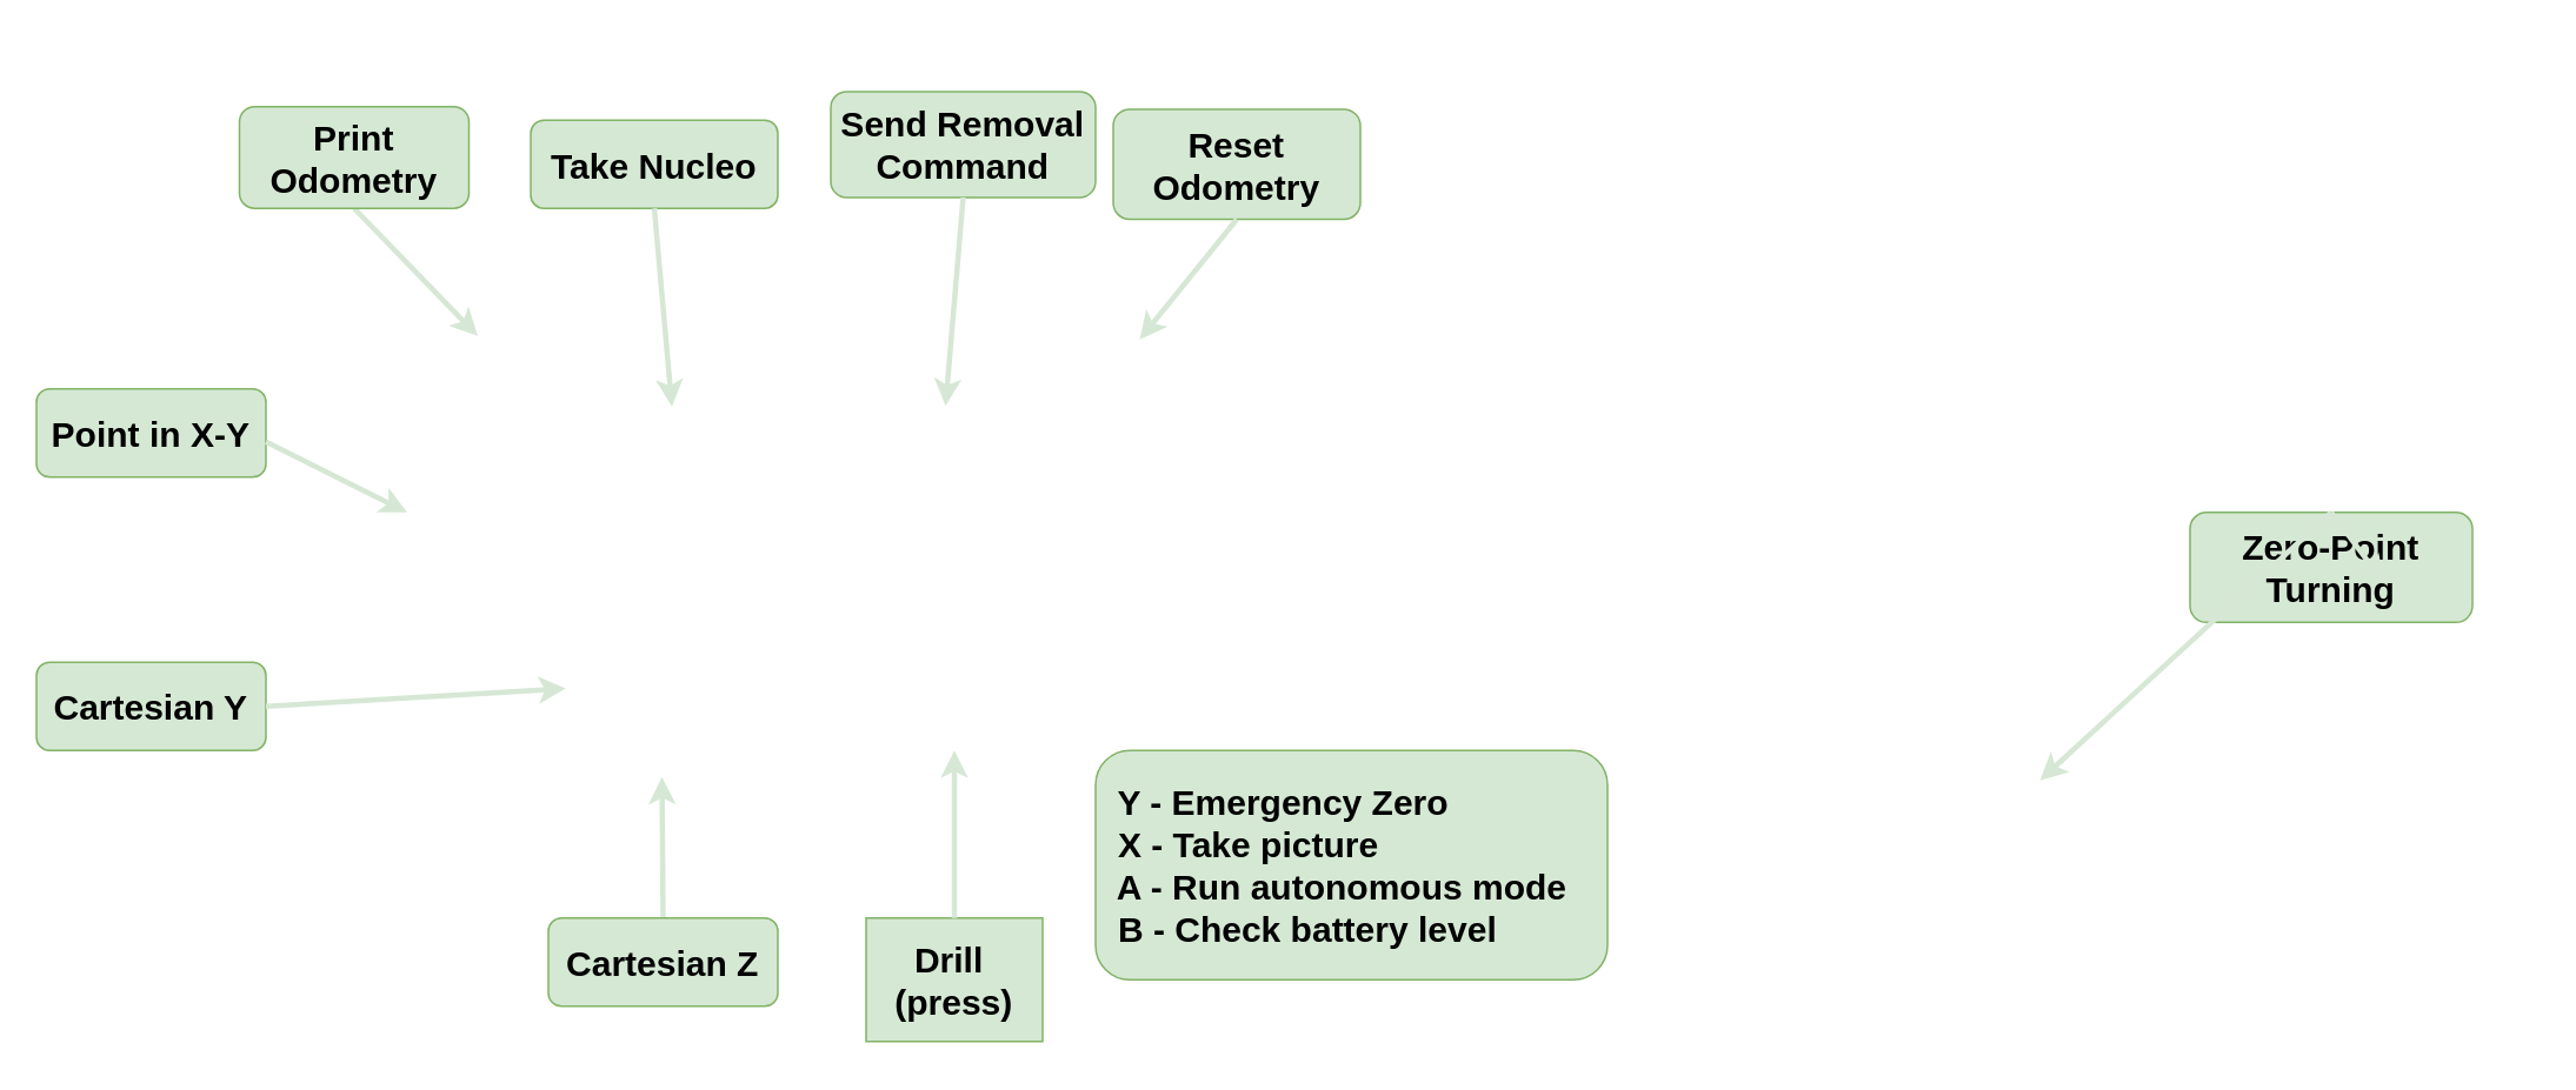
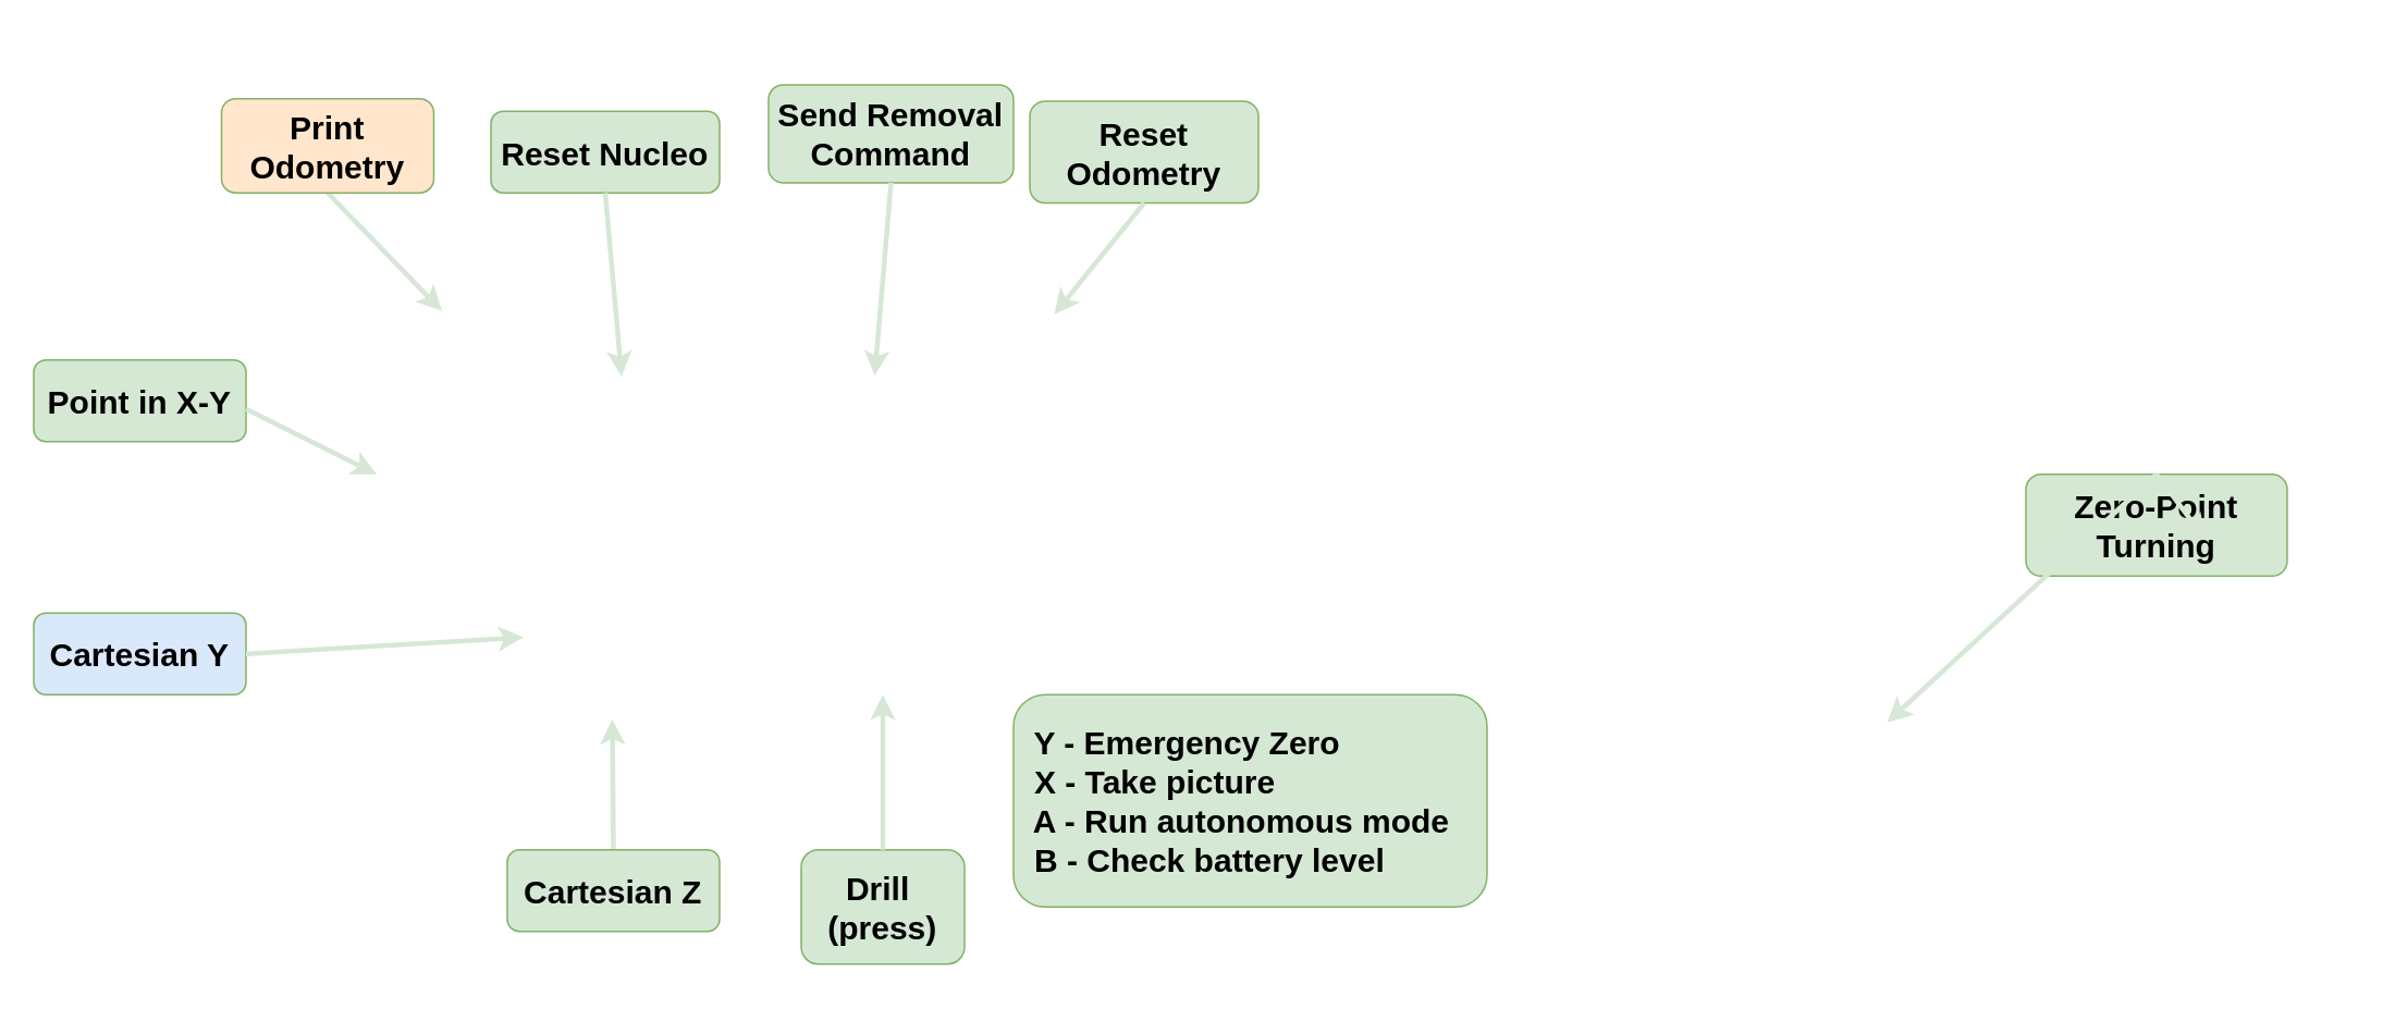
  <mxCell id="0" />
  <mxCell id="1" parent="0" />
  <mxCell id="2" value="" style="shape=image;verticalLabelPosition=bottom;labelBackgroundColor=default;verticalAlign=top;aspect=fixed;imageAspect=0;image=https://m.media-amazon.com/images/I/619z4FnnfTL._AC_SL1500_.jpg;fontStyle=1" parent="1" vertex="1"><mxGeometry x="160" y="20" width="590" height="575.25" as="geometry" /></mxCell>
  <mxCell id="3" value="" style="shape=image;verticalLabelPosition=bottom;labelBackgroundColor=default;verticalAlign=top;aspect=fixed;imageAspect=0;image=https://m.media-amazon.com/images/I/61oEXr9paJL._AC_SL1500_.jpg;fontStyle=1" parent="1" vertex="1"><mxGeometry x="794" y="117.63" width="642.25" height="380" as="geometry" /></mxCell>
  <mxCell id="4" value="Point in X-Y" style="rounded=1;whiteSpace=wrap;html=1;fontSize=20;fillColor=#d5e8d4;strokeColor=#82b366;fontStyle=1" parent="1" vertex="1"><mxGeometry x="20" y="220" width="130" height="50" as="geometry" /></mxCell>
  <mxCell id="5" value="" style="endArrow=classic;html=1;rounded=0;strokeWidth=3;strokeColor=#d6e8d5;fontStyle=1" parent="1" edge="1"><mxGeometry width="50" height="50" relative="1" as="geometry"><mxPoint x="150" y="250" as="sourcePoint" /><mxPoint x="230" y="290" as="targetPoint" /></mxGeometry></mxCell>
- <mxCell id="6" value="Cartesian Y" style="rounded=1;whiteSpace=wrap;html=1;fontSize=20;fillColor=#d5e8d4;strokeColor=#82b366;fontStyle=1" parent="1" vertex="1"><mxGeometry x="20" y="375" width="130" height="50" as="geometry" /></mxCell>
+ <mxCell id="6" value="Cartesian Y" style="rounded=1;whiteSpace=wrap;html=1;fontSize=20;fillColor=#dae8fc;strokeColor=#82b366;fontStyle=1;" parent="1" vertex="1"><mxGeometry x="20" y="375" width="130" height="50" as="geometry" /></mxCell>
  <mxCell id="7" value="" style="endArrow=classic;html=1;rounded=0;strokeWidth=3;strokeColor=#d6e8d5;entryX=0.271;entryY=0.643;entryDx=0;entryDy=0;entryPerimeter=0;fontStyle=1" parent="1" target="2" edge="1"><mxGeometry width="50" height="50" relative="1" as="geometry"><mxPoint x="150" y="400" as="sourcePoint" /><mxPoint x="230" y="440" as="targetPoint" /></mxGeometry></mxCell>
  <mxCell id="8" value="" style="endArrow=classic;html=1;rounded=0;strokeWidth=3;strokeColor=#d6e8d5;exitX=0.5;exitY=0;exitDx=0;exitDy=0;fontStyle=1" parent="1" source="9" edge="1"><mxGeometry width="50" height="50" relative="1" as="geometry"><mxPoint x="395.63" y="504.75" as="sourcePoint" /><mxPoint x="374.361" y="440" as="targetPoint" /></mxGeometry></mxCell>
  <mxCell id="9" value="Cartesian Z" style="rounded=1;whiteSpace=wrap;html=1;fontSize=20;fillColor=#d5e8d4;strokeColor=#82b366;fontStyle=1" parent="1" vertex="1"><mxGeometry x="310" y="520" width="130" height="50" as="geometry" /></mxCell>
- <mxCell id="10" value="Drill&amp;nbsp;&lt;div&gt;(press)&lt;/div&gt;" style="whiteSpace=wrap;html=1;fontSize=20;fillColor=#d5e8d4;strokeColor=#82b366;fontStyle=1;rounded=0;" parent="1" vertex="1"><mxGeometry x="490" y="520" width="100" height="70" as="geometry" /></mxCell>
+ <mxCell id="10" value="Drill&amp;nbsp;&lt;div&gt;(press)&lt;/div&gt;" style="rounded=1;whiteSpace=wrap;html=1;fontSize=20;fillColor=#d5e8d4;strokeColor=#82b366;fontStyle=1" parent="1" vertex="1"><mxGeometry x="490" y="520" width="100" height="70" as="geometry" /></mxCell>
  <mxCell id="11" value="" style="endArrow=classic;html=1;rounded=0;strokeWidth=3;strokeColor=#d6e8d5;exitX=0.5;exitY=0;exitDx=0;exitDy=0;fontStyle=1" parent="1" source="10" edge="1"><mxGeometry width="50" height="50" relative="1" as="geometry"><mxPoint x="540.64" y="515" as="sourcePoint" /><mxPoint x="540.001" y="425" as="targetPoint" /></mxGeometry></mxCell>
  <mxCell id="12" value="&amp;nbsp; Y - Emergency Zero&lt;div&gt;&amp;nbsp; X - Take picture&lt;/div&gt;&lt;div&gt;&amp;nbsp; A - Run autonomous mode&lt;/div&gt;&lt;div&gt;&amp;nbsp; B - Check battery level&lt;/div&gt;" style="rounded=1;whiteSpace=wrap;html=1;fontSize=20;fillColor=#d5e8d4;strokeColor=#82b366;align=left;fontStyle=1" parent="1" vertex="1"><mxGeometry x="620" y="425" width="290" height="130" as="geometry" /></mxCell>
- <mxCell id="13" value="Take Nucleo" style="rounded=1;whiteSpace=wrap;html=1;fontSize=20;fillColor=#d5e8d4;strokeColor=#82b366;fontStyle=1" parent="1" vertex="1"><mxGeometry x="300" y="67.63" width="140" height="50" as="geometry" /></mxCell>
+ <mxCell id="13" value="Reset Nucleo" style="rounded=1;whiteSpace=wrap;html=1;fontSize=20;fillColor=#d5e8d4;strokeColor=#82b366;fontStyle=1" parent="1" vertex="1"><mxGeometry x="300" y="67.63" width="140" height="50" as="geometry" /></mxCell>
  <mxCell id="14" value="" style="endArrow=classic;html=1;rounded=0;strokeWidth=3;strokeColor=#d6e8d5;exitX=0.5;exitY=1;exitDx=0;exitDy=0;fontStyle=1" parent="1" source="15" edge="1"><mxGeometry width="50" height="50" relative="1" as="geometry"><mxPoint x="190" y="150" as="sourcePoint" /><mxPoint x="270" y="190" as="targetPoint" /></mxGeometry></mxCell>
- <mxCell id="15" value="Print Odometry" style="rounded=1;whiteSpace=wrap;html=1;fontSize=20;fillColor=#d5e8d4;strokeColor=#82b366;fontStyle=1" parent="1" vertex="1"><mxGeometry x="135" y="60" width="130" height="57.63" as="geometry" /></mxCell>
+ <mxCell id="15" value="Print Odometry" style="rounded=1;whiteSpace=wrap;html=1;fontSize=20;fillColor=#ffe6cc;strokeColor=#82b366;fontStyle=1;" parent="1" vertex="1"><mxGeometry x="135" y="60" width="130" height="57.63" as="geometry" /></mxCell>
  <mxCell id="16" value="Reset Odometry" style="rounded=1;whiteSpace=wrap;html=1;fontSize=20;fillColor=#d5e8d4;strokeColor=#82b366;fontStyle=1" parent="1" vertex="1"><mxGeometry x="630" y="61.44" width="140" height="62.37" as="geometry" /></mxCell>
  <mxCell id="17" value="Send Removal Command" style="rounded=1;whiteSpace=wrap;html=1;fontSize=20;fillColor=#d5e8d4;strokeColor=#82b366;fontStyle=1" parent="1" vertex="1"><mxGeometry x="470" y="51.44" width="150" height="60" as="geometry" /></mxCell>
  <mxCell id="18" value="Zero-Point Turning" style="rounded=1;whiteSpace=wrap;html=1;fontSize=20;fillColor=#d5e8d4;strokeColor=#82b366;fontStyle=1" parent="1" vertex="1"><mxGeometry x="1240" y="290" width="160" height="62.37" as="geometry" /></mxCell>
  <mxCell id="19" value="" style="endArrow=classic;html=1;rounded=0;strokeWidth=3;strokeColor=#d6e8d5;exitX=0.5;exitY=1;exitDx=0;exitDy=0;fontStyle=1" parent="1" source="13" edge="1"><mxGeometry width="50" height="50" relative="1" as="geometry"><mxPoint x="300" y="190" as="sourcePoint" /><mxPoint x="380" y="230" as="targetPoint" /></mxGeometry></mxCell>
  <mxCell id="20" value="" style="endArrow=classic;html=1;rounded=0;strokeWidth=3;strokeColor=#d6e8d5;exitX=0.5;exitY=1;exitDx=0;exitDy=0;fontStyle=1" parent="1" source="17" edge="1"><mxGeometry width="50" height="50" relative="1" as="geometry"><mxPoint x="530" y="117.63" as="sourcePoint" /><mxPoint x="535" y="229.63" as="targetPoint" /></mxGeometry></mxCell>
  <mxCell id="21" value="" style="endArrow=classic;html=1;rounded=0;strokeWidth=3;strokeColor=#d6e8d5;exitX=0.5;exitY=1;exitDx=0;exitDy=0;fontStyle=1" parent="1" source="16" edge="1"><mxGeometry width="50" height="50" relative="1" as="geometry"><mxPoint x="640" y="80" as="sourcePoint" /><mxPoint x="645" y="192" as="targetPoint" /></mxGeometry></mxCell>
  <mxCell id="22" value="" style="endArrow=classic;html=1;rounded=0;strokeWidth=3;strokeColor=#d6e8d5;exitX=0.5;exitY=0;exitDx=0;exitDy=0;fontStyle=1" parent="1" source="18" edge="1"><mxGeometry width="50" height="50" relative="1" as="geometry"><mxPoint x="1150" y="330" as="sourcePoint" /><mxPoint x="1155" y="442" as="targetPoint" /></mxGeometry></mxCell>
  <mxCell id="23" value="" style="endArrow=classic;html=1;rounded=0;strokeWidth=3;strokeColor=#d6e8d5;exitX=0.5;exitY=0;exitDx=0;exitDy=0;fontStyle=1" parent="1" source="18" edge="1"><mxGeometry width="50" height="50" relative="1" as="geometry"><mxPoint x="1310" y="410" as="sourcePoint" /><mxPoint x="1350" y="330" as="targetPoint" /></mxGeometry></mxCell>
